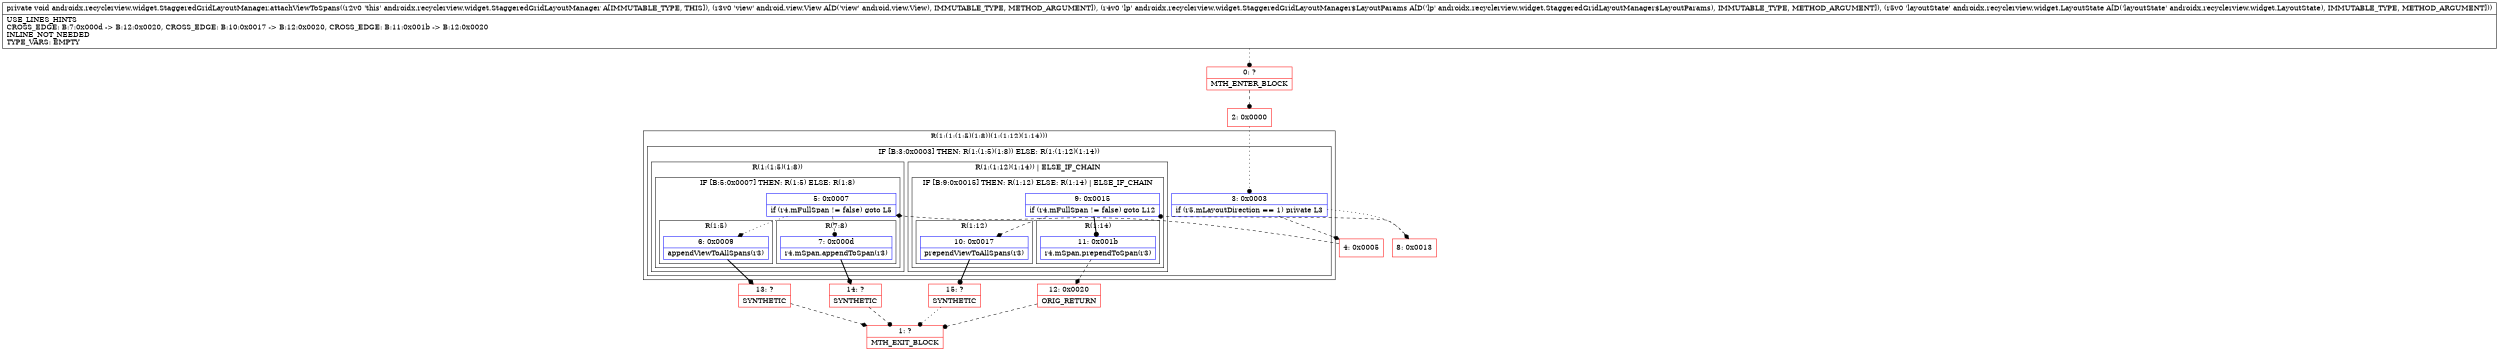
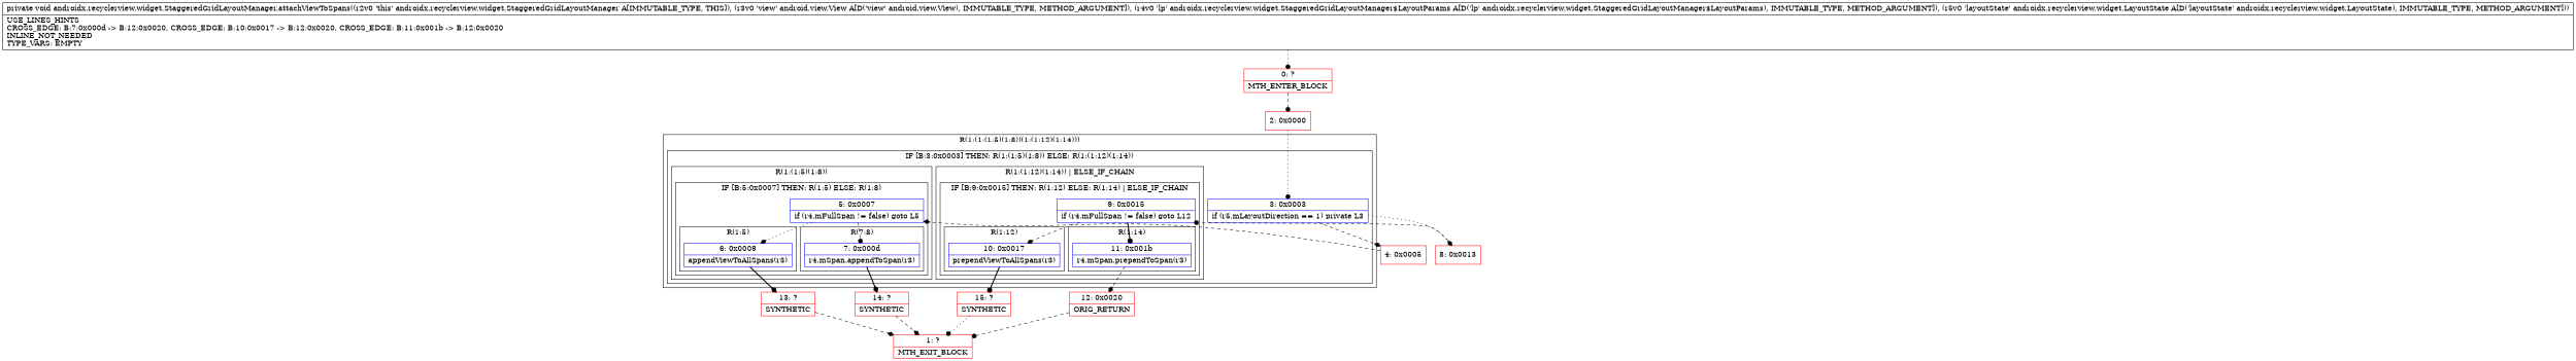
  digraph {
    node [color=red shape=record]
    edge [arrowhead=dot style=dashed]
    n1 [color=blue label="{6\:\ 0x0009|appendViewToAllSpans(r3)\l}"]
    n2 [color=blue label="{7\:\ 0x000d|r4.mSpan.appendToSpan(r3)\l}"]
    n3 [color=blue label="{5\:\ 0x0007|if (r4.mFullSpan != false) goto L5\l}"]
    n4 [color=blue label="{10\:\ 0x0017|prependViewToAllSpans(r3)\l}"]
    n5 [color=blue label="{11\:\ 0x001b|r4.mSpan.prependToSpan(r3)\l}"]
    n6 [color=blue label="{9\:\ 0x0015|if (r4.mFullSpan != false) goto L12\l}"]
    n7 [color=blue label="{3\:\ 0x0003|if (r5.mLayoutDirection == 1) private L3\l}"]
    n8 [label="{13\:\ ?|SYNTHETIC\l}"]
    n9 [label="{14\:\ ?|SYNTHETIC\l}"]
    n10 [label="{15\:\ ?|SYNTHETIC\l}"]
    n11 [label="{12\:\ 0x0020|ORIG_RETURN\l}"]
    n12 [label="{4\:\ 0x0005}"]
    n13 [label="{8\:\ 0x0013}"]
    n14 [label="{1\:\ ?|MTH_EXIT_BLOCK\l}"]
    n15 [label="{0\:\ ?|MTH_ENTER_BLOCK\l}"]
    n16 [label="{2\:\ 0x0000}"]
    n17 [label="{private void androidx.recyclerview.widget.StaggeredGridLayoutManager.attachViewToSpans((r2v0 'this' androidx.recyclerview.widget.StaggeredGridLayoutManager A[IMMUTABLE_TYPE, THIS]), (r3v0 'view' android.view.View A[D('view' android.view.View), IMMUTABLE_TYPE, METHOD_ARGUMENT]), (r4v0 'lp' androidx.recyclerview.widget.StaggeredGridLayoutManager$LayoutParams A[D('lp' androidx.recyclerview.widget.StaggeredGridLayoutManager$LayoutParams), IMMUTABLE_TYPE, METHOD_ARGUMENT]), (r5v0 'layoutState' androidx.recyclerview.widget.LayoutState A[D('layoutState' androidx.recyclerview.widget.LayoutState), IMMUTABLE_TYPE, METHOD_ARGUMENT]))  | USE_LINES_HINTS\lCROSS_EDGE: B:7:0x000d \-\> B:12:0x0020, CROSS_EDGE: B:10:0x0017 \-\> B:12:0x0020, CROSS_EDGE: B:11:0x001b \-\> B:12:0x0020\lINLINE_NOT_NEEDED\lTYPE_VARS: EMPTY\l}" color=""]
    subgraph cluster_1 {
      label="R(1:(1:(1:5)(1:8))(1:(1:12)(1:14)))"
      subgraph cluster_2 {
        label="IF [B:3:0x0003] THEN: R(1:(1:5)(1:8)) ELSE: R(1:(1:12)(1:14))"
        n7
        subgraph cluster_3 {
          label="R(1:(1:5)(1:8))"
          subgraph cluster_4 {
            label="IF [B:5:0x0007] THEN: R(1:5) ELSE: R(1:8)"
            n3
            subgraph cluster_5 {
              label="R(1:5)"
              n1
            }
            subgraph cluster_6 {
              label="R(7:8)"
              n2
            }
          }
        }
        subgraph cluster_7 {
          label="R(1:(1:12)(1:14)) | ELSE_IF_CHAIN\l"
          subgraph cluster_8 {
            label="IF [B:9:0x0015] THEN: R(1:12) ELSE: R(1:14) | ELSE_IF_CHAIN\l"
            n6
            subgraph cluster_9 {
              label="R(1:12)"
              n4
            }
            subgraph cluster_10 {
              label="R(1:14)"
              n5
            }
          }
        }
      }
    }
    n1 -> n8 [arrowhead=diamond style=bold]
    n2 -> n9 [arrowhead=diamond style=bold]
    n3 -> n1 [arrowhead=diamond style=dotted]
    n3 -> n2
    n4 -> n10 [style=bold]
    n5 -> n11 [arrowhead=diamond]
    n6 -> n4 [arrowhead=diamond]
    n6 -> n5 [style=bold]
    n7 -> n12 [arrowhead=diamond]
    n7 -> n13 [arrowhead=diamond style=dotted]
    n8 -> n14 [arrowhead=diamond]
-   n9 -> n14
+   n9 -> n14 [arrowhead=diamond]
    n10 -> n14 [style=dotted]
    n11 -> n14
    n12 -> n3 [arrowhead=diamond]
    n13 -> n6
    n15 -> n16
    n16 -> n7 [style=dotted]
    n17 -> n15 [style=dotted]
  }
